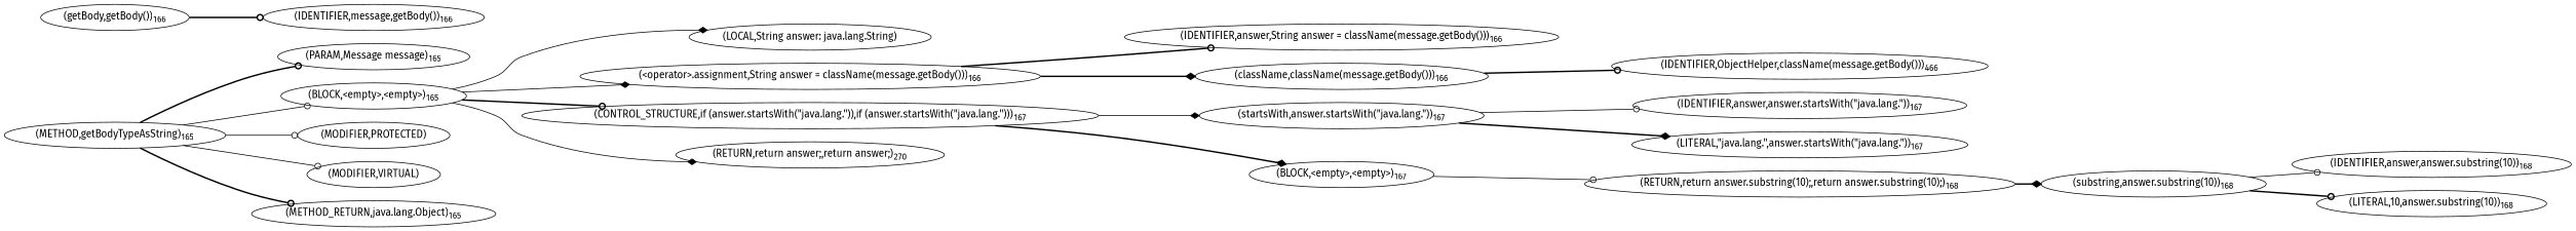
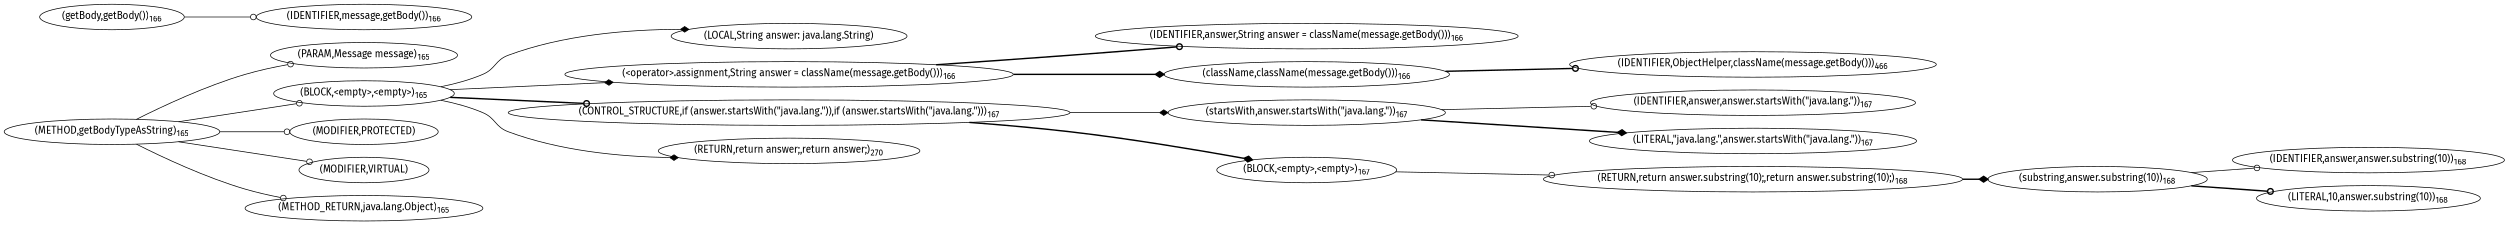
  digraph {
    fontname="Fira Sans"
    rankdir=LR
    node [fontname="Fira Sans"]
    edge [arrowhead=odot fontname="Fira Sans" style=solid]
    n1 [label=<(METHOD,getBodyTypeAsString)<SUB>165</SUB>>]
    n2 [label=<(PARAM,Message message)<SUB>165</SUB>>]
    n3 [label=<(BLOCK,&lt;empty&gt;,&lt;empty&gt;)<SUB>165</SUB>>]
    n4 [label=<(MODIFIER,PROTECTED)>]
    n5 [label=<(MODIFIER,VIRTUAL)>]
    n6 [label=<(METHOD_RETURN,java.lang.Object)<SUB>165</SUB>>]
    n7 [label=<(LOCAL,String answer: java.lang.String)>]
    n8 [label=<(&lt;operator&gt;.assignment,String answer = className(message.getBody()))<SUB>166</SUB>>]
    n9 [label=<(CONTROL_STRUCTURE,if (answer.startsWith(&quot;java.lang.&quot;)),if (answer.startsWith(&quot;java.lang.&quot;)))<SUB>167</SUB>>]
    n10 [label=<(RETURN,return answer;,return answer;)<SUB>270</SUB>>]
    n11 [label=<(IDENTIFIER,answer,String answer = className(message.getBody()))<SUB>166</SUB>>]
    n12 [label=<(className,className(message.getBody()))<SUB>166</SUB>>]
    n13 [label=<(startsWith,answer.startsWith(&quot;java.lang.&quot;))<SUB>167</SUB>>]
    n14 [label=<(BLOCK,&lt;empty&gt;,&lt;empty&gt;)<SUB>167</SUB>>]
    n15 [label=<(IDENTIFIER,ObjectHelper,className(message.getBody()))<SUB>466</SUB>>]
    n16 [label=<(getBody,getBody())<SUB>166</SUB>>]
    n17 [label=<(IDENTIFIER,message,getBody())<SUB>166</SUB>>]
    n18 [label=<(IDENTIFIER,answer,answer.startsWith(&quot;java.lang.&quot;))<SUB>167</SUB>>]
    n19 [label=<(LITERAL,&quot;java.lang.&quot;,answer.startsWith(&quot;java.lang.&quot;))<SUB>167</SUB>>]
    n20 [label=<(RETURN,return answer.substring(10);,return answer.substring(10);)<SUB>168</SUB>>]
    n21 [label=<(substring,answer.substring(10))<SUB>168</SUB>>]
    n22 [label=<(IDENTIFIER,answer,answer.substring(10))<SUB>168</SUB>>]
    n23 [label=<(LITERAL,10,answer.substring(10))<SUB>168</SUB>>]
-   n1 -> n2 [style=bold]
+   n1 -> n2
    n1 -> n3
    n1 -> n4
    n1 -> n5
-   n1 -> n6 [style=bold]
+   n1 -> n6
    n3 -> n7 [arrowhead=diamond]
    n3 -> n8 [arrowhead=diamond]
    n3 -> n9 [style=bold]
    n3 -> n10 [arrowhead=diamond]
    n8 -> n11 [style=bold]
    n8 -> n12 [arrowhead=diamond style=bold]
    n9 -> n13 [arrowhead=diamond]
    n9 -> n14 [arrowhead=diamond style=bold]
    n12 -> n15 [style=bold]
    n13 -> n18
    n13 -> n19 [arrowhead=diamond style=bold]
    n14 -> n20
-   n16 -> n17 [style=bold]
+   n16 -> n17
    n20 -> n21 [arrowhead=diamond style=bold]
    n21 -> n22
    n21 -> n23 [style=bold]
  }
